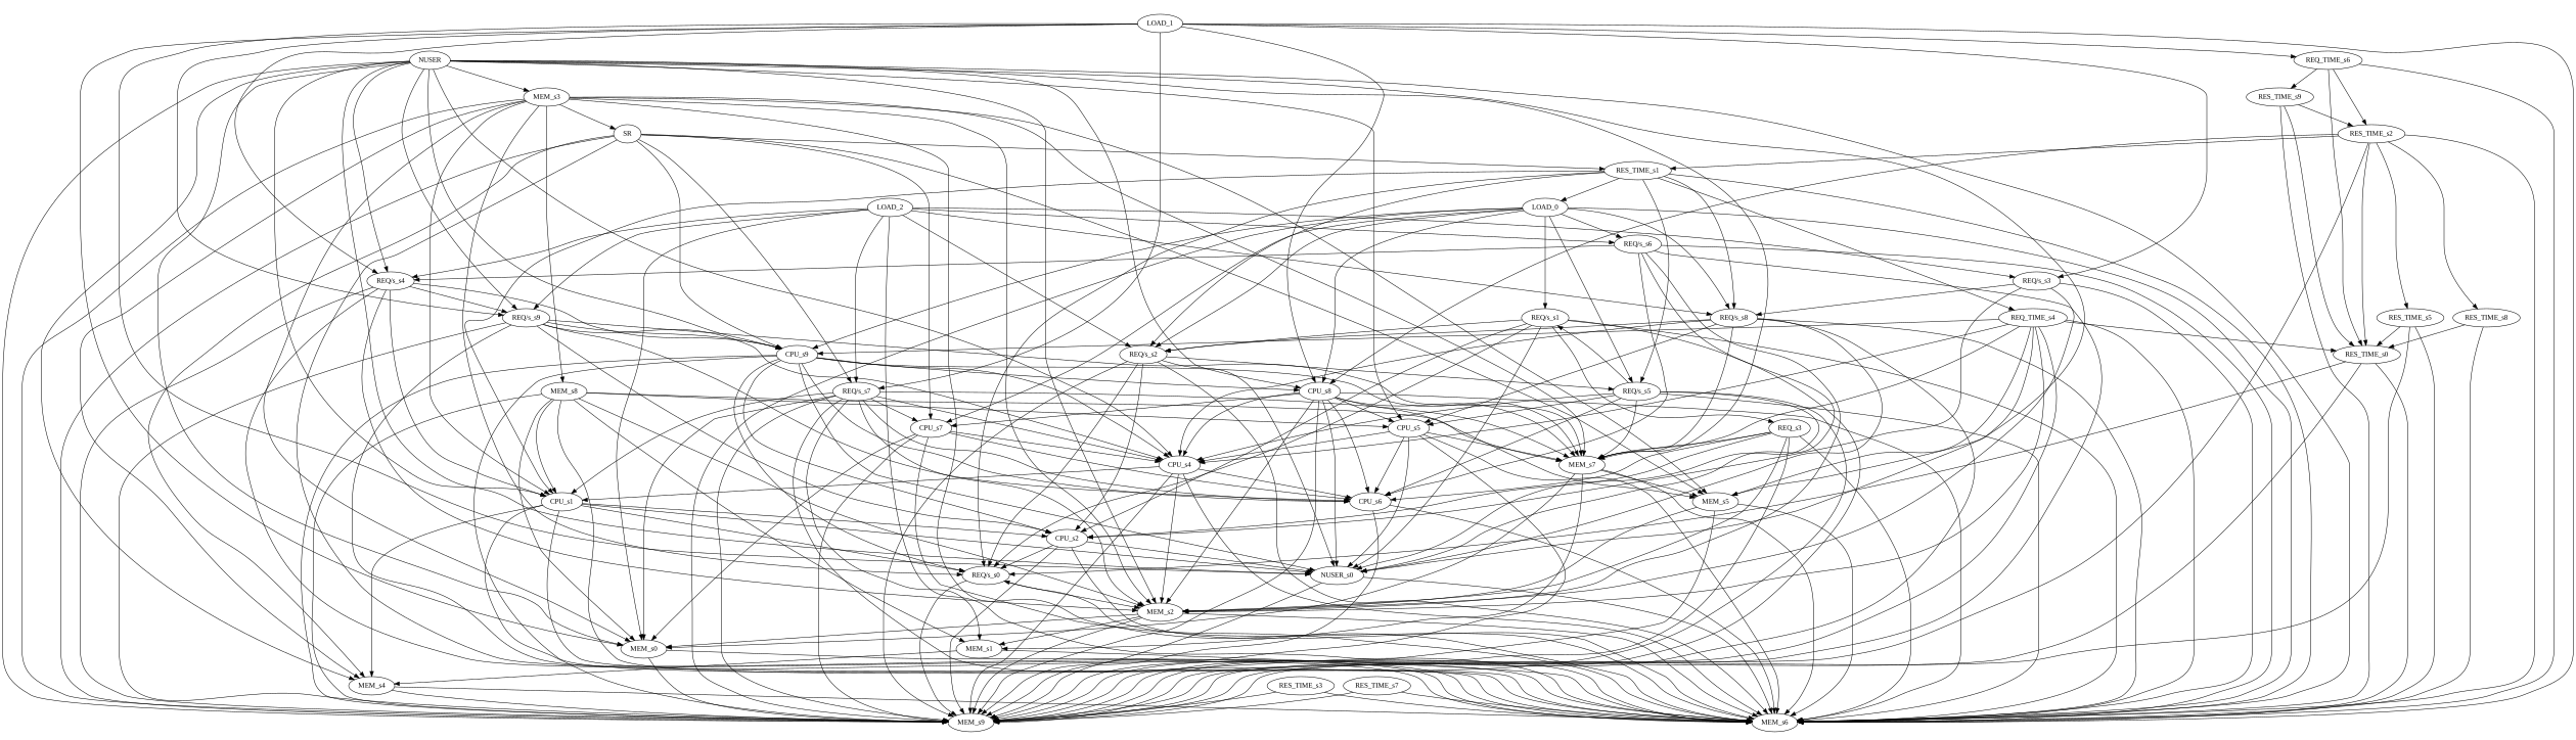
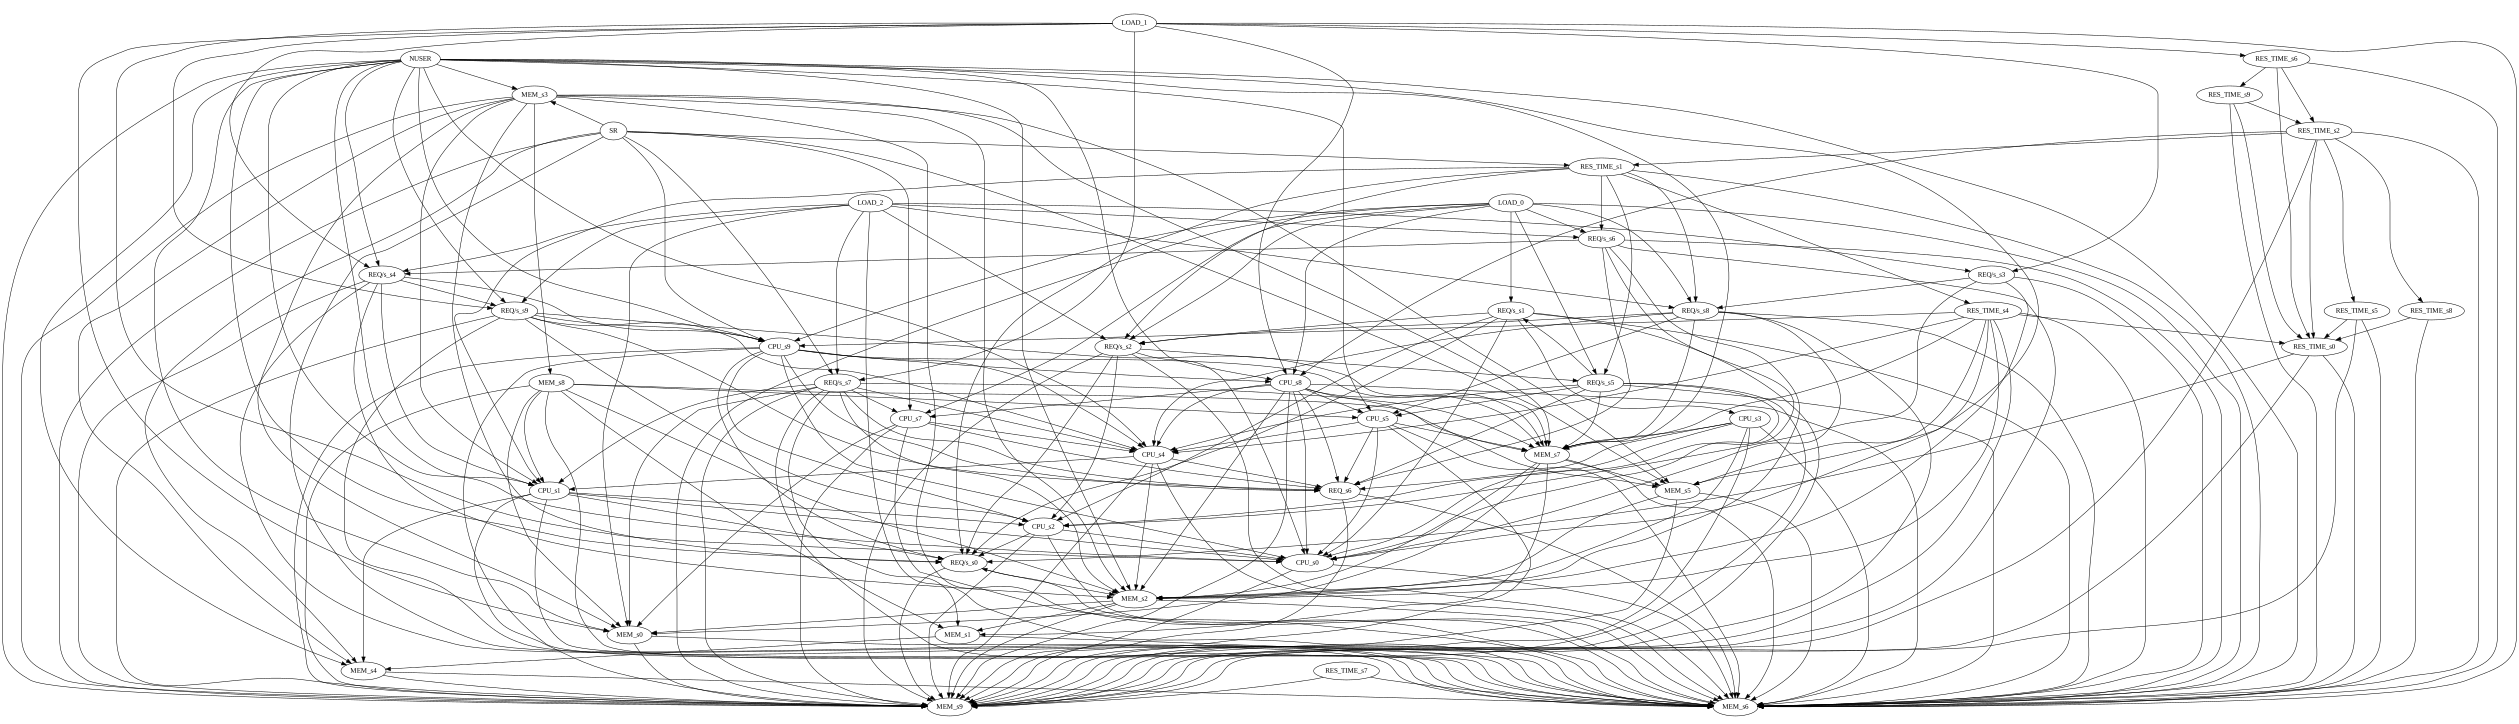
  strict digraph {
    fontname="Liberation Serif"
    node [fontname="Liberation Serif"]
    edge [fontname="Liberation Serif"]
    NUSER
    "REQ/s_s0"
-   CPU_s0 [label=NUSER_s0]
+   CPU_s0
    MEM_s0
    CPU_s1
    MEM_s2
    MEM_s3
    "REQ/s_s4"
    CPU_s4
    MEM_s4
    CPU_s5
    MEM_s5
    MEM_s6
    MEM_s7
    CPU_s8
    "REQ/s_s9"
    CPU_s9
    MEM_s9
    CPU_s2
    MEM_s1
    MEM_s8
-   CPU_s6
+   CPU_s6 [label=REQ_s6]
    CPU_s7
    LOAD_0
    "REQ/s_s1"
    "REQ/s_s2"
    "REQ/s_s5"
    "REQ/s_s6"
    "REQ/s_s8"
-   CPU_s3 [label=REQ_s3]
+   CPU_s3
    LOAD_1
    "REQ/s_s3"
-   RES_TIME_s6 [label=REQ_TIME_s6]
+   RES_TIME_s6
    "REQ/s_s7"
    RES_TIME_s0
    RES_TIME_s2
    RES_TIME_s9
    RES_TIME_s1
    RES_TIME_s5
    RES_TIME_s8
    LOAD_2
    SR
-   RES_TIME_s4 [label=REQ_TIME_s4]
-   RES_TIME_s3
+   RES_TIME_s4
    RES_TIME_s7
+   NUSER -> "REQ/s_s0"
    NUSER -> CPU_s0
    NUSER -> MEM_s0
    NUSER -> CPU_s1
    NUSER -> MEM_s2
    NUSER -> MEM_s3
    NUSER -> "REQ/s_s4"
    NUSER -> CPU_s4
    NUSER -> MEM_s4
    NUSER -> CPU_s5
    NUSER -> MEM_s5
    NUSER -> MEM_s6
    NUSER -> MEM_s7
    NUSER -> CPU_s8
    NUSER -> "REQ/s_s9"
    NUSER -> CPU_s9
    NUSER -> MEM_s9
    "REQ/s_s0" -> MEM_s2
    "REQ/s_s0" -> MEM_s9
    CPU_s0 -> MEM_s6
    CPU_s0 -> MEM_s9
    MEM_s0 -> MEM_s6
    MEM_s0 -> MEM_s9
    CPU_s1 -> "REQ/s_s0"
    CPU_s1 -> CPU_s0
    CPU_s1 -> MEM_s4
    CPU_s1 -> MEM_s6
    CPU_s1 -> MEM_s9
    CPU_s1 -> CPU_s2
    MEM_s2 -> MEM_s0
    MEM_s2 -> MEM_s6
    MEM_s2 -> MEM_s9
    MEM_s2 -> MEM_s1
    MEM_s3 -> "REQ/s_s0"
    MEM_s3 -> MEM_s0
    MEM_s3 -> CPU_s1
    MEM_s3 -> MEM_s2
    MEM_s3 -> MEM_s4
    MEM_s3 -> MEM_s5
    MEM_s3 -> MEM_s6
    MEM_s3 -> MEM_s7
    MEM_s3 -> MEM_s9
    MEM_s3 -> MEM_s8
    "REQ/s_s4" -> CPU_s1
    "REQ/s_s4" -> MEM_s2
    "REQ/s_s4" -> MEM_s6
    "REQ/s_s4" -> "REQ/s_s9"
    "REQ/s_s4" -> CPU_s9
    "REQ/s_s4" -> MEM_s9
    CPU_s4 -> CPU_s1
    CPU_s4 -> MEM_s2
    CPU_s4 -> MEM_s6
    CPU_s4 -> MEM_s9
    CPU_s4 -> CPU_s6
    MEM_s4 -> MEM_s6
    MEM_s4 -> MEM_s9
    CPU_s5 -> CPU_s0
    CPU_s5 -> CPU_s4
    CPU_s5 -> MEM_s6
    CPU_s5 -> MEM_s7
    CPU_s5 -> MEM_s9
    CPU_s5 -> CPU_s6
    MEM_s5 -> MEM_s2
    MEM_s5 -> MEM_s6
    MEM_s5 -> MEM_s9
    MEM_s6 -> "REQ/s_s0"
    MEM_s7 -> MEM_s0
+   MEM_s7 -> MEM_s2
    MEM_s7 -> MEM_s5
    MEM_s7 -> MEM_s6
    MEM_s7 -> MEM_s1
    CPU_s8 -> CPU_s0
    CPU_s8 -> MEM_s2
    CPU_s8 -> CPU_s4
    CPU_s8 -> CPU_s5
    CPU_s8 -> MEM_s5
    CPU_s8 -> MEM_s6
    CPU_s8 -> MEM_s7
    CPU_s8 -> MEM_s9
    CPU_s8 -> CPU_s6
    CPU_s8 -> CPU_s7
    "REQ/s_s9" -> CPU_s4
    "REQ/s_s9" -> MEM_s6
    "REQ/s_s9" -> MEM_s7
    "REQ/s_s9" -> CPU_s9
    "REQ/s_s9" -> MEM_s9
    "REQ/s_s9" -> CPU_s2
    "REQ/s_s9" -> CPU_s6
    CPU_s9 -> "REQ/s_s0"
    CPU_s9 -> CPU_s0
    CPU_s9 -> CPU_s4
    CPU_s9 -> MEM_s6
    CPU_s9 -> MEM_s7
    CPU_s9 -> CPU_s8
    CPU_s9 -> MEM_s9
    CPU_s9 -> CPU_s2
    CPU_s9 -> CPU_s6
    CPU_s2 -> "REQ/s_s0"
    CPU_s2 -> CPU_s0
    CPU_s2 -> MEM_s6
    CPU_s2 -> MEM_s9
    MEM_s1 -> MEM_s4
    MEM_s1 -> MEM_s6
    MEM_s8 -> MEM_s0
    MEM_s8 -> CPU_s1
    MEM_s8 -> MEM_s2
    MEM_s8 -> CPU_s5
    MEM_s8 -> MEM_s6
    MEM_s8 -> MEM_s7
    MEM_s8 -> MEM_s9
    MEM_s8 -> MEM_s1
    CPU_s6 -> MEM_s6
    CPU_s6 -> MEM_s9
    CPU_s7 -> MEM_s0
    CPU_s7 -> CPU_s4
    CPU_s7 -> MEM_s6
    CPU_s7 -> MEM_s9
    CPU_s7 -> CPU_s6
    LOAD_0 -> MEM_s6
    LOAD_0 -> CPU_s8
    LOAD_0 -> CPU_s9
    LOAD_0 -> MEM_s9
    LOAD_0 -> CPU_s7
    LOAD_0 -> "REQ/s_s1"
    LOAD_0 -> "REQ/s_s2"
    LOAD_0 -> "REQ/s_s5"
    LOAD_0 -> "REQ/s_s6"
    LOAD_0 -> "REQ/s_s8"
    "REQ/s_s1" -> "REQ/s_s0"
    "REQ/s_s1" -> CPU_s0
    "REQ/s_s1" -> MEM_s6
    "REQ/s_s1" -> MEM_s9
    "REQ/s_s1" -> CPU_s2
    "REQ/s_s1" -> "REQ/s_s2"
    "REQ/s_s1" -> CPU_s3
    "REQ/s_s2" -> "REQ/s_s0"
    "REQ/s_s2" -> CPU_s0
    "REQ/s_s2" -> MEM_s6
    "REQ/s_s2" -> MEM_s9
    "REQ/s_s2" -> CPU_s2
    "REQ/s_s2" -> "REQ/s_s5"
    "REQ/s_s5" -> CPU_s0
    "REQ/s_s5" -> CPU_s4
    "REQ/s_s5" -> CPU_s5
    "REQ/s_s5" -> MEM_s6
    "REQ/s_s5" -> MEM_s7
    "REQ/s_s5" -> MEM_s9
    "REQ/s_s5" -> CPU_s6
    "REQ/s_s5" -> "REQ/s_s1"
    "REQ/s_s6" -> CPU_s0
    "REQ/s_s6" -> MEM_s2
    "REQ/s_s6" -> "REQ/s_s4"
    "REQ/s_s6" -> MEM_s6
    "REQ/s_s6" -> MEM_s9
    "REQ/s_s6" -> CPU_s6
    "REQ/s_s8" -> CPU_s0
    "REQ/s_s8" -> CPU_s4
    "REQ/s_s8" -> CPU_s5
    "REQ/s_s8" -> MEM_s6
    "REQ/s_s8" -> MEM_s7
    "REQ/s_s8" -> MEM_s9
    "REQ/s_s8" -> "REQ/s_s2"
    CPU_s3 -> MEM_s2
    CPU_s3 -> MEM_s6
    CPU_s3 -> MEM_s7
    CPU_s3 -> MEM_s9
    CPU_s3 -> CPU_s2
    CPU_s3 -> CPU_s6
    LOAD_1 -> CPU_s0
    LOAD_1 -> MEM_s0
    LOAD_1 -> "REQ/s_s4"
    LOAD_1 -> MEM_s6
    LOAD_1 -> CPU_s8
    LOAD_1 -> "REQ/s_s9"
    LOAD_1 -> "REQ/s_s3"
    LOAD_1 -> RES_TIME_s6
    LOAD_1 -> "REQ/s_s7"
    "REQ/s_s3" -> MEM_s2
    "REQ/s_s3" -> MEM_s6
    "REQ/s_s3" -> CPU_s2
    "REQ/s_s3" -> "REQ/s_s8"
    RES_TIME_s6 -> MEM_s6
    RES_TIME_s6 -> RES_TIME_s0
    RES_TIME_s6 -> RES_TIME_s2
    RES_TIME_s6 -> RES_TIME_s9
    "REQ/s_s7" -> MEM_s0
    "REQ/s_s7" -> CPU_s1
    "REQ/s_s7" -> MEM_s2
    "REQ/s_s7" -> CPU_s4
    "REQ/s_s7" -> MEM_s6
    "REQ/s_s7" -> MEM_s7
    "REQ/s_s7" -> MEM_s9
    "REQ/s_s7" -> MEM_s1
    "REQ/s_s7" -> CPU_s6
    "REQ/s_s7" -> CPU_s7
    RES_TIME_s0 -> "REQ/s_s0"
    RES_TIME_s0 -> MEM_s6
    RES_TIME_s0 -> MEM_s9
    RES_TIME_s2 -> MEM_s6
    RES_TIME_s2 -> CPU_s8
    RES_TIME_s2 -> MEM_s9
    RES_TIME_s2 -> RES_TIME_s0
    RES_TIME_s2 -> RES_TIME_s1
    RES_TIME_s2 -> RES_TIME_s5
    RES_TIME_s2 -> RES_TIME_s8
    RES_TIME_s9 -> MEM_s6
    RES_TIME_s9 -> RES_TIME_s0
    RES_TIME_s9 -> RES_TIME_s2
    RES_TIME_s1 -> "REQ/s_s0"
    RES_TIME_s1 -> CPU_s1
    RES_TIME_s1 -> MEM_s6
    RES_TIME_s1 -> "REQ/s_s2"
    RES_TIME_s1 -> "REQ/s_s5"
-   RES_TIME_s1 -> LOAD_0
+   RES_TIME_s1 -> "REQ/s_s6"
    RES_TIME_s1 -> "REQ/s_s8"
    RES_TIME_s1 -> RES_TIME_s4
    RES_TIME_s5 -> MEM_s6
    RES_TIME_s5 -> MEM_s9
    RES_TIME_s5 -> RES_TIME_s0
    RES_TIME_s8 -> MEM_s6
    RES_TIME_s8 -> RES_TIME_s0
    LOAD_2 -> MEM_s0
    LOAD_2 -> "REQ/s_s4"
    LOAD_2 -> MEM_s6
    LOAD_2 -> "REQ/s_s9"
    LOAD_2 -> "REQ/s_s2"
    LOAD_2 -> "REQ/s_s6"
    LOAD_2 -> "REQ/s_s8"
    LOAD_2 -> "REQ/s_s3"
    LOAD_2 -> "REQ/s_s7"
-   MEM_s3 -> SR
+   SR -> MEM_s3
    SR -> MEM_s4
    SR -> MEM_s5
    SR -> MEM_s6
    SR -> CPU_s9
    SR -> MEM_s9
    SR -> CPU_s7
    SR -> "REQ/s_s7"
    SR -> RES_TIME_s1
    RES_TIME_s4 -> CPU_s0
    RES_TIME_s4 -> MEM_s2
    RES_TIME_s4 -> CPU_s4
    RES_TIME_s4 -> MEM_s5
    RES_TIME_s4 -> MEM_s6
    RES_TIME_s4 -> MEM_s7
    RES_TIME_s4 -> CPU_s9
    RES_TIME_s4 -> MEM_s9
    RES_TIME_s4 -> RES_TIME_s0
-   RES_TIME_s3 -> MEM_s6
-   RES_TIME_s3 -> MEM_s9
    RES_TIME_s7 -> MEM_s6
    RES_TIME_s7 -> MEM_s9
  }
